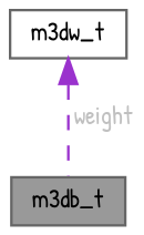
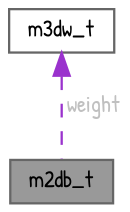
  digraph {
    fontname="Patrick Hand"
    node [color=gray40 fontname="Patrick Hand" fontsize=10 shape=box style=filled]
-   n1 [fillcolor=grey60 fontcolor=black height=0.2 label=m3db_t width=0.4]
+   n1 [fillcolor=grey60 fontcolor=black height=0.2 label=m2db_t width=0.4]
    n2 [fillcolor=white height=0.2 label=m3dw_t width=0.4]
    n2 -> n1 [color=darkorchid3 dir=back fontcolor=grey fontname="Patrick Hand" fontsize=10 label=" weight" labelfontname=Helvetica labelfontsize=10 style=dashed]
  }
